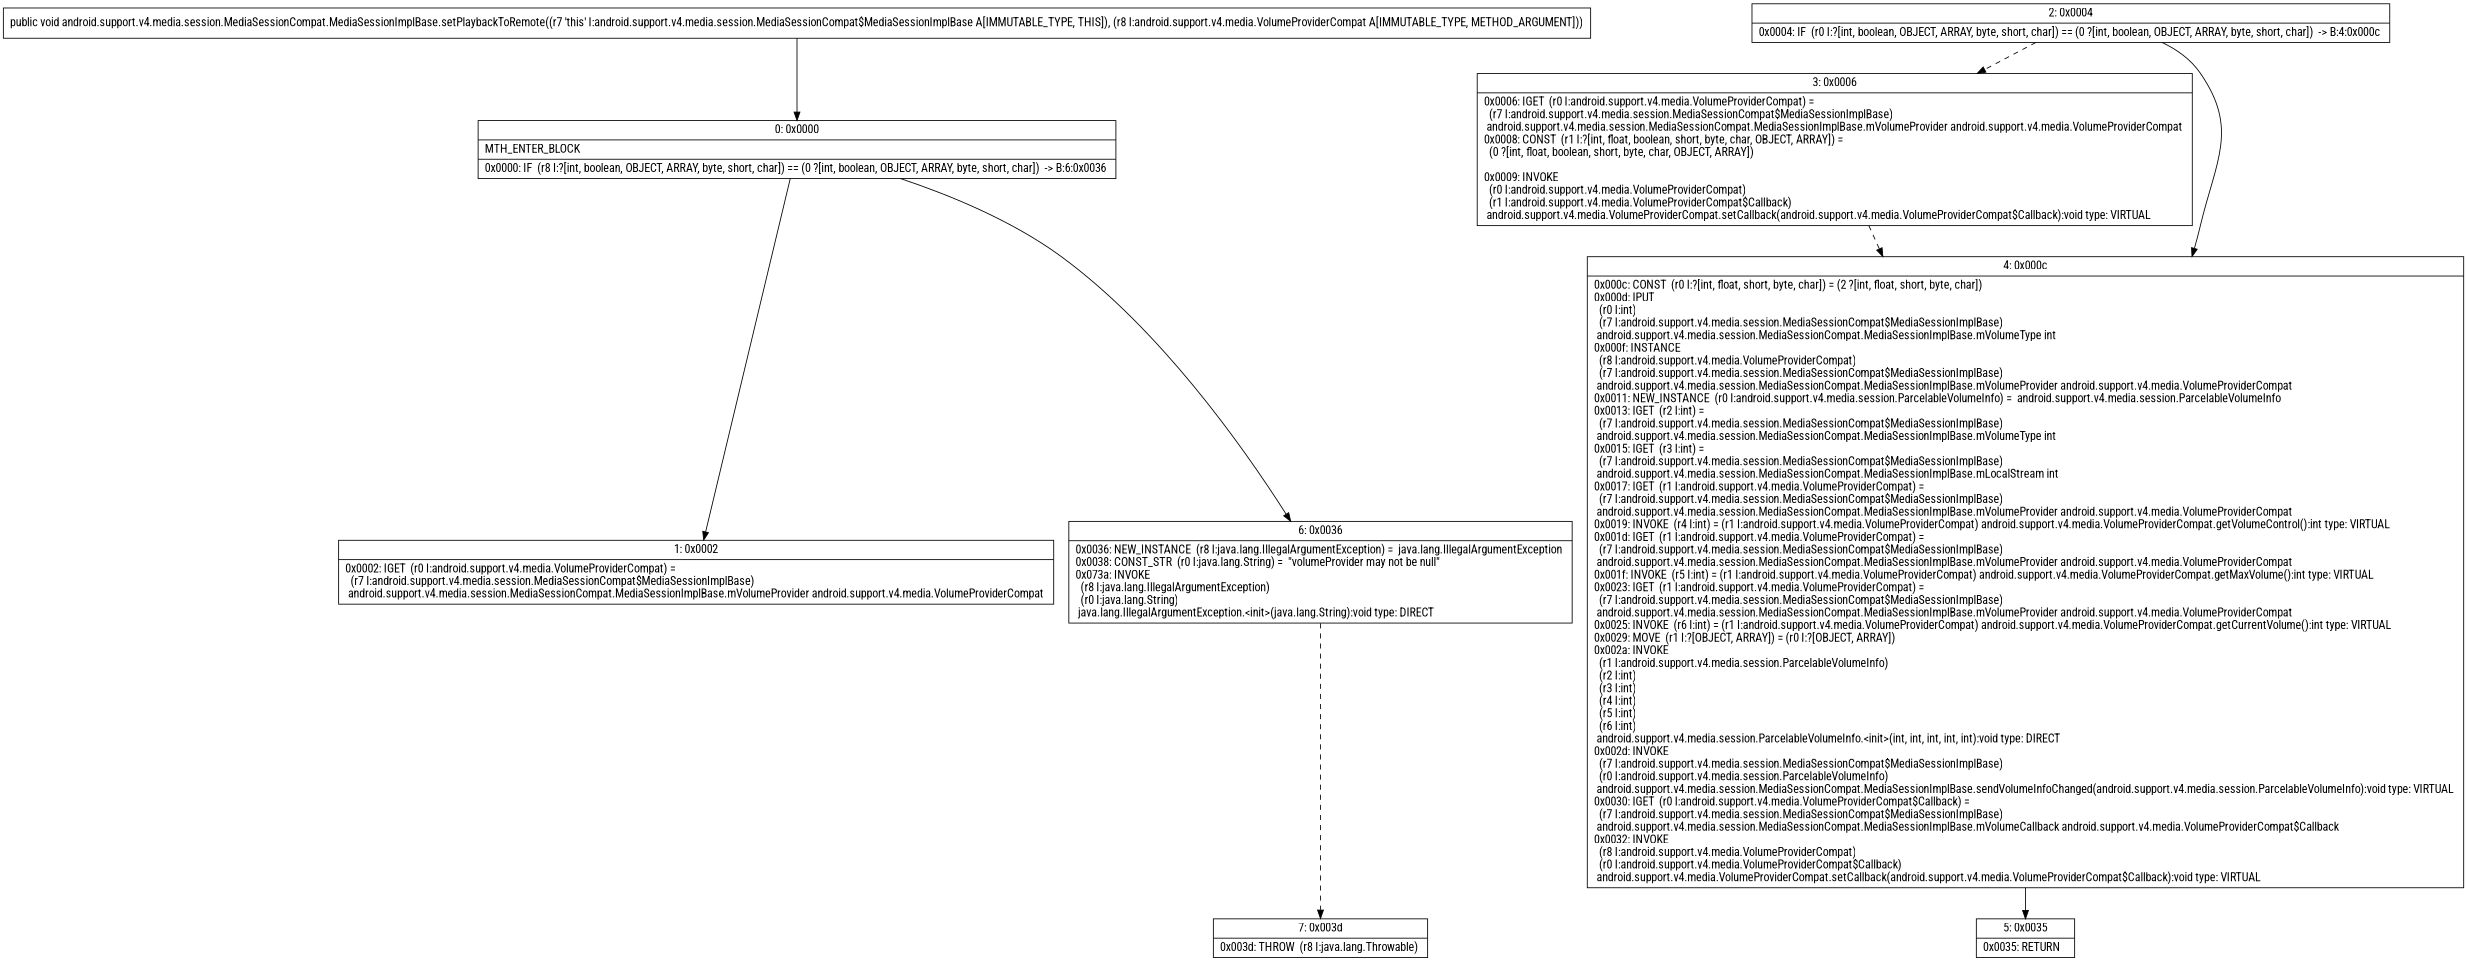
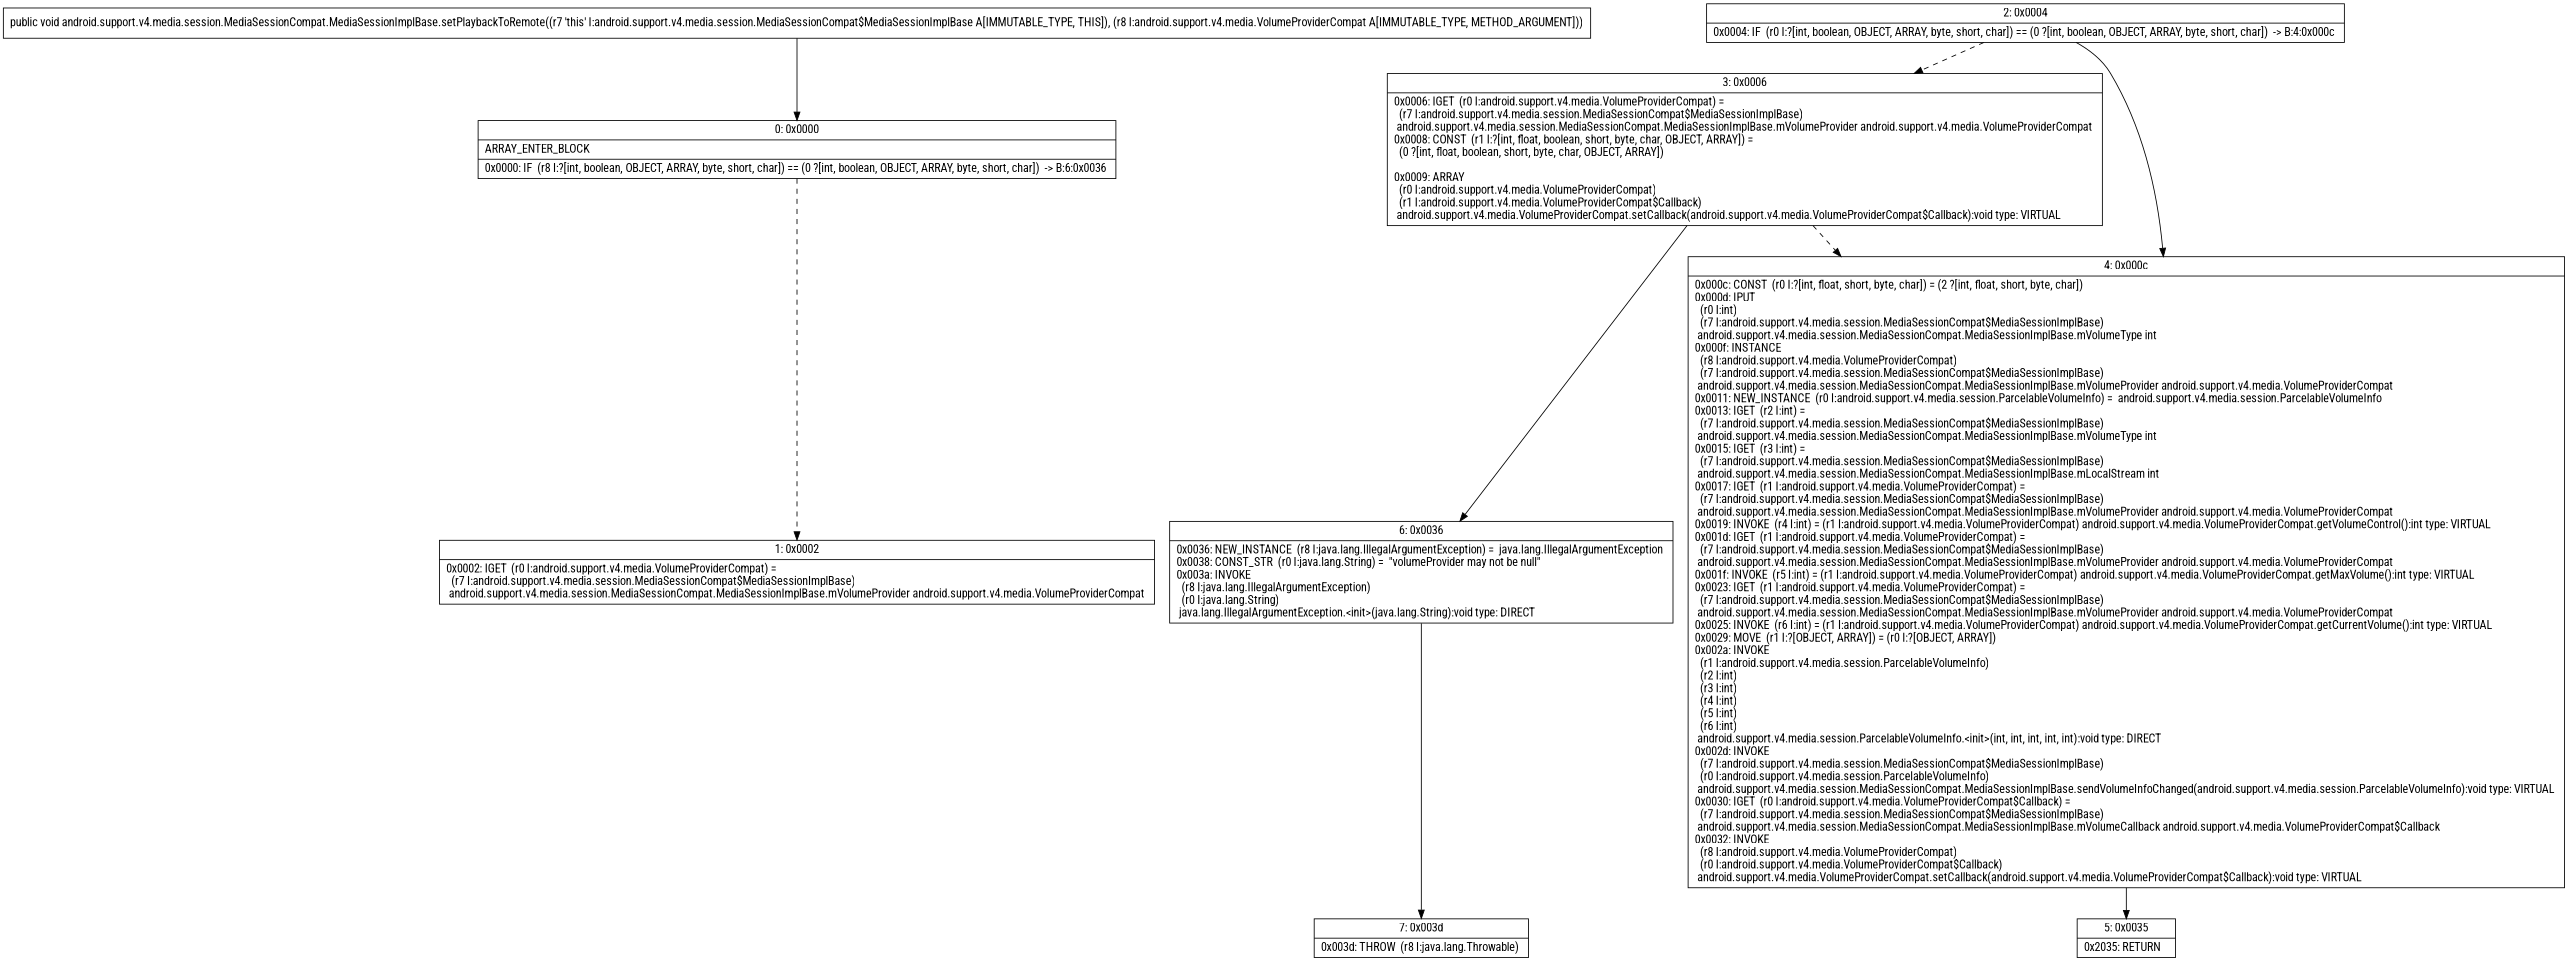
  digraph {
    fontname="Roboto Condensed"
    node [fontname="Roboto Condensed" shape=record]
    edge [fontname="Roboto Condensed"]
-   n1 [label="{0\:\ 0x0000|MTH_ENTER_BLOCK\l|0x0000: IF  (r8 I:?[int, boolean, OBJECT, ARRAY, byte, short, char]) == (0 ?[int, boolean, OBJECT, ARRAY, byte, short, char])  \-\> B:6:0x0036 \l}"]
+   n1 [label="{0\:\ 0x0000|ARRAY_ENTER_BLOCK\l|0x0000: IF  (r8 I:?[int, boolean, OBJECT, ARRAY, byte, short, char]) == (0 ?[int, boolean, OBJECT, ARRAY, byte, short, char])  \-\> B:6:0x0036 \l}"]
    n2 [label="{1\:\ 0x0002|0x0002: IGET  (r0 I:android.support.v4.media.VolumeProviderCompat) = \l  (r7 I:android.support.v4.media.session.MediaSessionCompat$MediaSessionImplBase)\l android.support.v4.media.session.MediaSessionCompat.MediaSessionImplBase.mVolumeProvider android.support.v4.media.VolumeProviderCompat \l}"]
-   n3 [label="{6\:\ 0x0036|0x0036: NEW_INSTANCE  (r8 I:java.lang.IllegalArgumentException) =  java.lang.IllegalArgumentException \l0x0038: CONST_STR  (r0 I:java.lang.String) =  \"volumeProvider may not be null\" \l0x073a: INVOKE  \l  (r8 I:java.lang.IllegalArgumentException)\l  (r0 I:java.lang.String)\l java.lang.IllegalArgumentException.\<init\>(java.lang.String):void type: DIRECT \l}"]
+   n3 [label="{6\:\ 0x0036|0x0036: NEW_INSTANCE  (r8 I:java.lang.IllegalArgumentException) =  java.lang.IllegalArgumentException \l0x0038: CONST_STR  (r0 I:java.lang.String) =  \"volumeProvider may not be null\" \l0x003a: INVOKE  \l  (r8 I:java.lang.IllegalArgumentException)\l  (r0 I:java.lang.String)\l java.lang.IllegalArgumentException.\<init\>(java.lang.String):void type: DIRECT \l}"]
    n4 [label="{7\:\ 0x003d|0x003d: THROW  (r8 I:java.lang.Throwable) \l}"]
    n5 [label="{2\:\ 0x0004|0x0004: IF  (r0 I:?[int, boolean, OBJECT, ARRAY, byte, short, char]) == (0 ?[int, boolean, OBJECT, ARRAY, byte, short, char])  \-\> B:4:0x000c \l}"]
-   n6 [label="{3\:\ 0x0006|0x0006: IGET  (r0 I:android.support.v4.media.VolumeProviderCompat) = \l  (r7 I:android.support.v4.media.session.MediaSessionCompat$MediaSessionImplBase)\l android.support.v4.media.session.MediaSessionCompat.MediaSessionImplBase.mVolumeProvider android.support.v4.media.VolumeProviderCompat \l0x0008: CONST  (r1 I:?[int, float, boolean, short, byte, char, OBJECT, ARRAY]) = \l  (0 ?[int, float, boolean, short, byte, char, OBJECT, ARRAY])\l \l0x0009: INVOKE  \l  (r0 I:android.support.v4.media.VolumeProviderCompat)\l  (r1 I:android.support.v4.media.VolumeProviderCompat$Callback)\l android.support.v4.media.VolumeProviderCompat.setCallback(android.support.v4.media.VolumeProviderCompat$Callback):void type: VIRTUAL \l}"]
+   n6 [label="{3\:\ 0x0006|0x0006: IGET  (r0 I:android.support.v4.media.VolumeProviderCompat) = \l  (r7 I:android.support.v4.media.session.MediaSessionCompat$MediaSessionImplBase)\l android.support.v4.media.session.MediaSessionCompat.MediaSessionImplBase.mVolumeProvider android.support.v4.media.VolumeProviderCompat \l0x0008: CONST  (r1 I:?[int, float, boolean, short, byte, char, OBJECT, ARRAY]) = \l  (0 ?[int, float, boolean, short, byte, char, OBJECT, ARRAY])\l \l0x0009: ARRAY  \l  (r0 I:android.support.v4.media.VolumeProviderCompat)\l  (r1 I:android.support.v4.media.VolumeProviderCompat$Callback)\l android.support.v4.media.VolumeProviderCompat.setCallback(android.support.v4.media.VolumeProviderCompat$Callback):void type: VIRTUAL \l}"]
    n7 [label="{4\:\ 0x000c|0x000c: CONST  (r0 I:?[int, float, short, byte, char]) = (2 ?[int, float, short, byte, char]) \l0x000d: IPUT  \l  (r0 I:int)\l  (r7 I:android.support.v4.media.session.MediaSessionCompat$MediaSessionImplBase)\l android.support.v4.media.session.MediaSessionCompat.MediaSessionImplBase.mVolumeType int \l0x000f: INSTANCE  \l  (r8 I:android.support.v4.media.VolumeProviderCompat)\l  (r7 I:android.support.v4.media.session.MediaSessionCompat$MediaSessionImplBase)\l android.support.v4.media.session.MediaSessionCompat.MediaSessionImplBase.mVolumeProvider android.support.v4.media.VolumeProviderCompat \l0x0011: NEW_INSTANCE  (r0 I:android.support.v4.media.session.ParcelableVolumeInfo) =  android.support.v4.media.session.ParcelableVolumeInfo \l0x0013: IGET  (r2 I:int) = \l  (r7 I:android.support.v4.media.session.MediaSessionCompat$MediaSessionImplBase)\l android.support.v4.media.session.MediaSessionCompat.MediaSessionImplBase.mVolumeType int \l0x0015: IGET  (r3 I:int) = \l  (r7 I:android.support.v4.media.session.MediaSessionCompat$MediaSessionImplBase)\l android.support.v4.media.session.MediaSessionCompat.MediaSessionImplBase.mLocalStream int \l0x0017: IGET  (r1 I:android.support.v4.media.VolumeProviderCompat) = \l  (r7 I:android.support.v4.media.session.MediaSessionCompat$MediaSessionImplBase)\l android.support.v4.media.session.MediaSessionCompat.MediaSessionImplBase.mVolumeProvider android.support.v4.media.VolumeProviderCompat \l0x0019: INVOKE  (r4 I:int) = (r1 I:android.support.v4.media.VolumeProviderCompat) android.support.v4.media.VolumeProviderCompat.getVolumeControl():int type: VIRTUAL \l0x001d: IGET  (r1 I:android.support.v4.media.VolumeProviderCompat) = \l  (r7 I:android.support.v4.media.session.MediaSessionCompat$MediaSessionImplBase)\l android.support.v4.media.session.MediaSessionCompat.MediaSessionImplBase.mVolumeProvider android.support.v4.media.VolumeProviderCompat \l0x001f: INVOKE  (r5 I:int) = (r1 I:android.support.v4.media.VolumeProviderCompat) android.support.v4.media.VolumeProviderCompat.getMaxVolume():int type: VIRTUAL \l0x0023: IGET  (r1 I:android.support.v4.media.VolumeProviderCompat) = \l  (r7 I:android.support.v4.media.session.MediaSessionCompat$MediaSessionImplBase)\l android.support.v4.media.session.MediaSessionCompat.MediaSessionImplBase.mVolumeProvider android.support.v4.media.VolumeProviderCompat \l0x0025: INVOKE  (r6 I:int) = (r1 I:android.support.v4.media.VolumeProviderCompat) android.support.v4.media.VolumeProviderCompat.getCurrentVolume():int type: VIRTUAL \l0x0029: MOVE  (r1 I:?[OBJECT, ARRAY]) = (r0 I:?[OBJECT, ARRAY]) \l0x002a: INVOKE  \l  (r1 I:android.support.v4.media.session.ParcelableVolumeInfo)\l  (r2 I:int)\l  (r3 I:int)\l  (r4 I:int)\l  (r5 I:int)\l  (r6 I:int)\l android.support.v4.media.session.ParcelableVolumeInfo.\<init\>(int, int, int, int, int):void type: DIRECT \l0x002d: INVOKE  \l  (r7 I:android.support.v4.media.session.MediaSessionCompat$MediaSessionImplBase)\l  (r0 I:android.support.v4.media.session.ParcelableVolumeInfo)\l android.support.v4.media.session.MediaSessionCompat.MediaSessionImplBase.sendVolumeInfoChanged(android.support.v4.media.session.ParcelableVolumeInfo):void type: VIRTUAL \l0x0030: IGET  (r0 I:android.support.v4.media.VolumeProviderCompat$Callback) = \l  (r7 I:android.support.v4.media.session.MediaSessionCompat$MediaSessionImplBase)\l android.support.v4.media.session.MediaSessionCompat.MediaSessionImplBase.mVolumeCallback android.support.v4.media.VolumeProviderCompat$Callback \l0x0032: INVOKE  \l  (r8 I:android.support.v4.media.VolumeProviderCompat)\l  (r0 I:android.support.v4.media.VolumeProviderCompat$Callback)\l android.support.v4.media.VolumeProviderCompat.setCallback(android.support.v4.media.VolumeProviderCompat$Callback):void type: VIRTUAL \l}"]
-   n8 [label="{5\:\ 0x0035|0x0035: RETURN   \l}"]
+   n8 [label="{5\:\ 0x0035|0x2035: RETURN   \l}"]
    n9 [label="{public void android.support.v4.media.session.MediaSessionCompat.MediaSessionImplBase.setPlaybackToRemote((r7 'this' I:android.support.v4.media.session.MediaSessionCompat$MediaSessionImplBase A[IMMUTABLE_TYPE, THIS]), (r8 I:android.support.v4.media.VolumeProviderCompat A[IMMUTABLE_TYPE, METHOD_ARGUMENT])) }"]
-   n1 -> n2 [style=solid]
-   n1 -> n3
-   n3 -> n4 [style=dashed]
+   n1 -> n2 [style=dashed]
+   n6 -> n3
+   n3 -> n4
    n5 -> n6 [style=dashed]
    n5 -> n7
    n6 -> n7 [style=dashed]
    n7 -> n8
    n9 -> n1
  }
